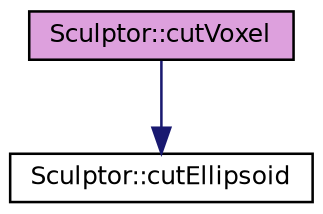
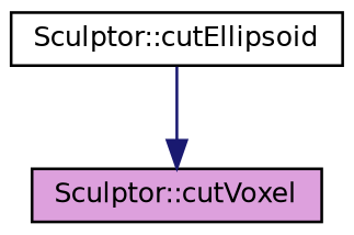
  digraph {
    rankdir=TB
    node [color=black fontname=Helvetica fontsize=10 shape=record style=filled]
    n1 [fillcolor=white fontcolor=black height=0.2 label="Sculptor::cutEllipsoid" width=0.4]
    n2 [fillcolor=plum height=0.2 label="Sculptor::cutVoxel" width=0.4]
-   n2 -> n1 [color=midnightblue fontname=Helvetica fontsize=10 labelfontname=Helvetica labelfontsize=10 style=solid]
+   n1 -> n2 [color=midnightblue fontname=Helvetica fontsize=10 labelfontname=Helvetica labelfontsize=10 style=solid]
  }
